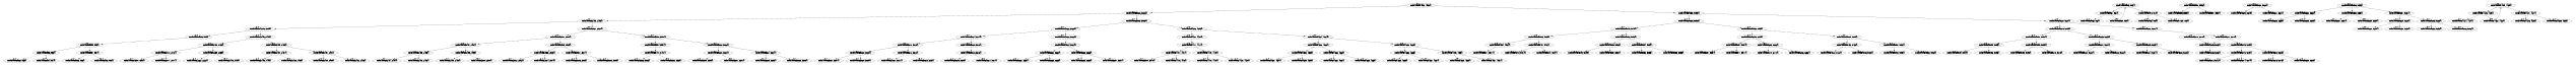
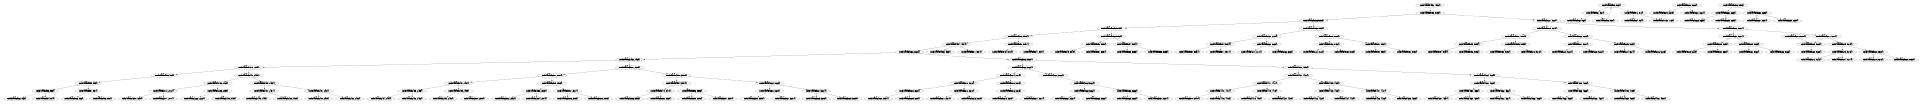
  digraph {
    n1 [label="Node{data=[4932, 4932]}"]
    n2 [label="Node{data=[3606, 3606]}"]
    n3 [label="Node{data=[9093, 9093]}"]
    n4 [label="Node{data=[2493, 2493]}"]
    n5 [label="Node{data=[3969, 3969]}"]
    n6 [label="Node{data=[5856, 5856]}"]
    n7 [label="Node{data=[9227, 9227]}"]
    n8 [label="Node{data=[1375, 1375]}"]
    n9 [label="Node{data=[2921, 2921]}"]
    n10 [label="Node{data=[3622, 3622]}"]
    n11 [label="Node{data=[4656, 4656]}"]
    n12 [label="Node{data=[959, 959]}"]
    n13 [label="Node{data=[2440, 2440]}"]
    n14 [label="Node{data=[2501, 2501]}"]
    n15 [label="Node{data=[3598, 3598]}"]
    n16 [label="Node{data=[955, 955]}"]
    n17 [label="Node{data=[2152, 2152]}"]
    n18 [label="Node{data=[2489, 2489]}"]
    n19 [label="Node{data=[953, 953]}"]
    n20 [label="Node{data=[957, 957]}"]
    n21 [label="Node{data=[963, 963]}"]
    n22 [label="Node{data=[961, 961]}"]
    n23 [label="Node{data=[972, 972]}"]
    n24 [label="Node{data=[952, 952]}"]
    n25 [label="Node{data=[954, 954]}"]
    n26 [label="Node{data=[956, 956]}"]
    n27 [label="Node{data=[958, 958]}"]
    n28 [label="Node{data=[960, 960]}"]
    n29 [label="Node{data=[962, 962]}"]
    n30 [label="Node{data=[964, 964]}"]
    n31 [label="Node{data=[1169, 1169]}"]
    n32 [label="Node{data=[2072, 2072]}"]
    n33 [label="Node{data=[2259, 2259]}"]
    n34 [label="Node{data=[2487, 2487]}"]
    n35 [label="Node{data=[2491, 2491]}"]
    n36 [label="Node{data=[1390, 1390]}"]
    n37 [label="Node{data=[2077, 2077]}"]
    n38 [label="Node{data=[2222, 2222]}"]
    n39 [label="Node{data=[2415, 2415]}"]
    n40 [label="Node{data=[2449, 2449]}"]
    n41 [label="Node{data=[2488, 2488]}"]
    n42 [label="Node{data=[2490, 2490]}"]
    n43 [label="Node{data=[2492, 2492]}"]
    n44 [label="Node{data=[2497, 2497]}"]
    n45 [label="Node{data=[2505, 2505]}"]
    n46 [label="Node{data=[3594, 3594]}"]
    n47 [label="Node{data=[3602, 3602]}"]
    n48 [label="Node{data=[2495, 2495]}"]
    n49 [label="Node{data=[2499, 2499]}"]
    n50 [label="Node{data=[2503, 2503]}"]
    n51 [label="Node{data=[2507, 2507]}"]
    n52 [label="Node{data=[2494, 2494]}"]
    n53 [label="Node{data=[2496, 2496]}"]
    n54 [label="Node{data=[2498, 2498]}"]
    n55 [label="Node{data=[2500, 2500]}"]
    n56 [label="Node{data=[2502, 2502]}"]
    n57 [label="Node{data=[2504, 2504]}"]
    n58 [label="Node{data=[2506, 2506]}"]
    n59 [label="Node{data=[2508, 2508]}"]
    n60 [label="Node{data=[3470, 3470]}"]
    n61 [label="Node{data=[3596, 3596]}"]
    n62 [label="Node{data=[3600, 3600]}"]
    n63 [label="Node{data=[3604, 3604]}"]
    n64 [label="Node{data=[3356, 3356]}"]
    n65 [label="Node{data=[3592, 3592]}"]
    n66 [label="Node{data=[3595, 3595]}"]
    n67 [label="Node{data=[3597, 3597]}"]
    n68 [label="Node{data=[3599, 3599]}"]
    n69 [label="Node{data=[3601, 3601]}"]
    n70 [label="Node{data=[3603, 3603]}"]
    n71 [label="Node{data=[3605, 3605]}"]
    n72 [label="Node{data=[3614, 3614]}"]
    n73 [label="Node{data=[3660, 3660]}"]
    n74 [label="Node{data=[4421, 4421]}"]
    n75 [label="Node{data=[4664, 4664]}"]
    n76 [label="Node{data=[3610, 3610]}"]
    n77 [label="Node{data=[3618, 3618]}"]
    n78 [label="Node{data=[3664, 3664]}"]
    n79 [label="Node{data=[3608, 3608]}"]
    n80 [label="Node{data=[3612, 3612]}"]
    n81 [label="Node{data=[3616, 3616]}"]
    n82 [label="Node{data=[3607, 3607]}"]
    n83 [label="Node{data=[3609, 3609]}"]
    n84 [label="Node{data=[3611, 3611]}"]
    n85 [label="Node{data=[3613, 3613]}"]
    n86 [label="Node{data=[3615, 3615]}"]
    n87 [label="Node{data=[3617, 3617]}"]
    n88 [label="Node{data=[3620, 3620]}"]
    n89 [label="Node{data=[3619, 3619]}"]
    n90 [label="Node{data=[3621, 3621]}"]
    n91 [label="Node{data=[3656, 3656]}"]
    n92 [label="Node{data=[3632, 3632]}"]
    n93 [label="Node{data=[3658, 3658]}"]
    n94 [label="Node{data=[3662, 3662]}"]
    n95 [label="Node{data=[3666, 3666]}"]
    n96 [label="Node{data=[3623, 3623]}"]
    n97 [label="Node{data=[3655, 3655]}"]
    n98 [label="Node{data=[3657, 3657]}"]
    n99 [label="Node{data=[3659, 3659]}"]
    n100 [label="Node{data=[3661, 3661]}"]
    n101 [label="Node{data=[3663, 3663]}"]
    n102 [label="Node{data=[3665, 3665]}"]
    n103 [label="Node{data=[3691, 3691]}"]
    n104 [label="Node{data=[4417, 4417]}"]
    n105 [label="Node{data=[4425, 4425]}"]
    n106 [label="Node{data=[4660, 4660]}"]
    n107 [label="Node{data=[4668, 4668]}"]
    n108 [label="Node{data=[4401, 4401]}"]
    n109 [label="Node{data=[4419, 4419]}"]
    n110 [label="Node{data=[4423, 4423]}"]
    n111 [label="Node{data=[4427, 4427]}"]
    n112 [label="Node{data=[3970, 3970]}"]
    n113 [label="Node{data=[4416, 4416]}"]
    n114 [label="Node{data=[4418, 4418]}"]
    n115 [label="Node{data=[4420, 4420]}"]
    n116 [label="Node{data=[4422, 4422]}"]
    n117 [label="Node{data=[4424, 4424]}"]
    n118 [label="Node{data=[4426, 4426]}"]
    n119 [label="Node{data=[4655, 4655]}"]
    n120 [label="Node{data=[4658, 4658]}"]
    n121 [label="Node{data=[4662, 4662]}"]
    n122 [label="Node{data=[4666, 4666]}"]
    n123 [label="Node{data=[4735, 4735]}"]
    n124 [label="Node{data=[4657, 4657]}"]
    n125 [label="Node{data=[4659, 4659]}"]
    n126 [label="Node{data=[4661, 4661]}"]
    n127 [label="Node{data=[4663, 4663]}"]
    n128 [label="Node{data=[4665, 4665]}"]
    n129 [label="Node{data=[4667, 4667]}"]
    n130 [label="Node{data=[4669, 4669]}"]
    n131 [label="Node{data=[4931, 4931]}"]
    n132 [label="Node{data=[5848, 5848]}"]
    n133 [label="Node{data=[7553, 7553]}"]
    n134 [label="Node{data=[9219, 9219]}"]
    n135 [label="Node{data=[9267, 9267]}"]
    n136 [label="Node{data=[5583, 5583]}"]
    n137 [label="Node{data=[5852, 5852]}"]
    n138 [label="Node{data=[6139, 6139]}"]
    n139 [label="Node{data=[9089, 9089]}"]
    n140 [label="Node{data=[4934, 4934]}"]
    n141 [label="Node{data=[5751, 5751]}"]
    n142 [label="Node{data=[5850, 5850]}"]
    n143 [label="Node{data=[5854, 5854]}"]
+   n144 [label="Node{data=[4933, 4933]}"]
    n145 [label="Node{data=[5571, 5571]}"]
    n146 [label="Node{data=[5734, 5734]}"]
    n147 [label="Node{data=[5847, 5847]}"]
    n148 [label="Node{data=[5849, 5849]}"]
    n149 [label="Node{data=[5851, 5851]}"]
    n150 [label="Node{data=[5853, 5853]}"]
    n151 [label="Node{data=[5855, 5855]}"]
    n152 [label="Node{data=[5894, 5894]}"]
    n153 [label="Node{data=[6262, 6262]}"]
    n154 [label="Node{data=[8732, 8732]}"]
    n155 [label="Node{data=[9091, 9091]}"]
    n156 [label="Node{data=[5857, 5857]}"]
    n157 [label="Node{data=[5971, 5971]}"]
    n158 [label="Node{data=[6170, 6170]}"]
    n159 [label="Node{data=[6266, 6266]}"]
    n160 [label="Node{data=[8122, 8122]}"]
    n161 [label="Node{data=[9088, 9088]}"]
    n162 [label="Node{data=[9090, 9090]}"]
    n163 [label="Node{data=[9092, 9092]}"]
    n164 [label="Node{data=[9097, 9097]}"]
    n165 [label="Node{data=[9223, 9223]}"]
    n166 [label="Node{data=[9231, 9231]}"]
    n167 [label="Node{data=[9271, 9271]}"]
    n168 [label="Node{data=[9095, 9095]}"]
    n169 [label="Node{data=[9099, 9099]}"]
    n170 [label="Node{data=[9221, 9221]}"]
    n171 [label="Node{data=[9225, 9225]}"]
    n172 [label="Node{data=[9094, 9094]}"]
    n173 [label="Node{data=[9096, 9096]}"]
    n174 [label="Node{data=[9098, 9098]}"]
    n175 [label="Node{data=[9218, 9218]}"]
    n176 [label="Node{data=[9220, 9220]}"]
    n177 [label="Node{data=[9222, 9222]}"]
    n178 [label="Node{data=[9224, 9224]}"]
    n179 [label="Node{data=[9226, 9226]}"]
    n180 [label="Node{data=[9229, 9229]}"]
    n181 [label="Node{data=[9265, 9265]}"]
    n182 [label="Node{data=[9269, 9269]}"]
    n183 [label="Node{data=[9275, 9275]}"]
    n184 [label="Node{data=[9228, 9228]}"]
    n185 [label="Node{data=[9230, 9230]}"]
    n186 [label="Node{data=[9232, 9232]}"]
    n187 [label="Node{data=[9266, 9266]}"]
    n188 [label="Node{data=[9268, 9268]}"]
    n189 [label="Node{data=[9273, 9273]}"]
    n190 [label="Node{data=[9608, 9608]}"]
    n191 [label="Node{data=[9270, 9270]}"]
    n192 [label="Node{data=[9272, 9272]}"]
    n193 [label="Node{data=[9274, 9274]}"]
    n194 [label="Node{data=[9276, 9276]}"]
    n195 [label="Node{data=[9688, 9688]}"]
-   n1 -> n2
+   n140 -> n2
    n1 -> n3
    n2 -> n4
    n2 -> n5
    n3 -> n6
    n3 -> n7
    n4 -> n8
    n4 -> n9
    n5 -> n10
    n5 -> n11
    n6 -> n132
    n6 -> n133
    n7 -> n134
    n7 -> n135
    n8 -> n12
    n8 -> n13
    n9 -> n14
    n9 -> n15
    n10 -> n72
    n10 -> n73
    n11 -> n74
    n11 -> n75
    n12 -> n16
    n13 -> n17
    n13 -> n18
    n14 -> n44
    n14 -> n45
    n15 -> n46
    n15 -> n47
    n16 -> n19
    n16 -> n20
    n17 -> n32
    n17 -> n33
    n18 -> n34
    n18 -> n35
    n19 -> n24
    n19 -> n25
    n20 -> n26
    n20 -> n27
    n21 -> n22
    n21 -> n23
    n22 -> n28
    n22 -> n29
    n23 -> n30
    n23 -> n31
    n28 -> n21
    n32 -> n36
    n32 -> n37
    n33 -> n38
    n33 -> n39
    n34 -> n40
    n34 -> n41
    n35 -> n42
    n35 -> n43
    n44 -> n48
    n44 -> n49
    n45 -> n50
    n45 -> n51
    n46 -> n60
+   n46 -> n61
    n47 -> n62
    n47 -> n63
    n48 -> n52
    n48 -> n53
    n49 -> n54
    n49 -> n55
    n50 -> n56
    n50 -> n57
    n51 -> n58
    n51 -> n59
    n60 -> n64
    n60 -> n65
    n61 -> n66
    n61 -> n67
    n62 -> n68
    n62 -> n69
    n63 -> n70
    n63 -> n71
    n72 -> n76
    n72 -> n77
    n73 -> n78
    n74 -> n104
-   n116 -> n105
+   n74 -> n105
    n75 -> n106
    n75 -> n107
    n76 -> n79
    n76 -> n80
    n77 -> n81
    n78 -> n94
    n78 -> n95
    n79 -> n82
    n79 -> n83
    n80 -> n84
    n80 -> n85
    n81 -> n86
    n81 -> n87
    n88 -> n89
    n88 -> n90
    n91 -> n92
    n91 -> n93
    n92 -> n96
    n92 -> n97
    n93 -> n98
    n93 -> n99
    n94 -> n100
    n94 -> n101
    n95 -> n102
    n95 -> n103
    n104 -> n108
    n104 -> n109
    n105 -> n110
    n105 -> n111
    n106 -> n120
    n106 -> n121
    n107 -> n122
    n107 -> n123
    n108 -> n112
    n108 -> n113
    n109 -> n114
    n109 -> n115
    n110 -> n116
    n110 -> n117
    n111 -> n118
    n111 -> n119
    n120 -> n124
    n120 -> n125
    n121 -> n126
    n121 -> n127
    n122 -> n128
    n122 -> n129
    n123 -> n130
    n123 -> n131
    n132 -> n136
    n132 -> n137
    n133 -> n138
    n133 -> n139
    n134 -> n164
    n134 -> n165
-   n91 -> n166
+   n135 -> n166
    n135 -> n167
    n136 -> n140
    n136 -> n141
    n137 -> n142
    n137 -> n143
    n138 -> n152
    n138 -> n153
    n139 -> n154
    n139 -> n155
+   n140 -> n144
    n140 -> n145
    n141 -> n146
    n141 -> n147
    n142 -> n148
    n142 -> n149
    n143 -> n150
    n143 -> n151
    n152 -> n156
    n152 -> n157
    n153 -> n158
    n153 -> n159
    n154 -> n160
    n154 -> n161
    n155 -> n162
    n155 -> n163
    n164 -> n168
    n164 -> n169
    n165 -> n170
    n165 -> n171
    n166 -> n180
    n166 -> n181
    n167 -> n182
    n167 -> n183
    n168 -> n172
    n168 -> n173
    n169 -> n174
    n169 -> n175
    n170 -> n176
    n170 -> n177
    n171 -> n178
    n171 -> n179
    n180 -> n184
    n180 -> n185
    n181 -> n186
    n181 -> n187
    n182 -> n188
    n183 -> n189
    n183 -> n190
    n189 -> n192
    n189 -> n193
    n190 -> n194
    n190 -> n195
    n191 -> n182
  }
